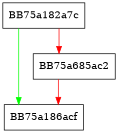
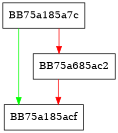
  digraph {
    splines=ortho
    node [shape=box]
    edge [color=red]
-   BB75a185a7c [label=BB75a182a7c]
-   BB75a185acf [label=BB75a186acf]
+   BB75a185a7c
+   BB75a185acf
    n3 [label=BB75a685ac2]
    BB75a185a7c -> BB75a185acf [color=green]
    BB75a185a7c -> n3
    n3 -> BB75a185acf
  }
